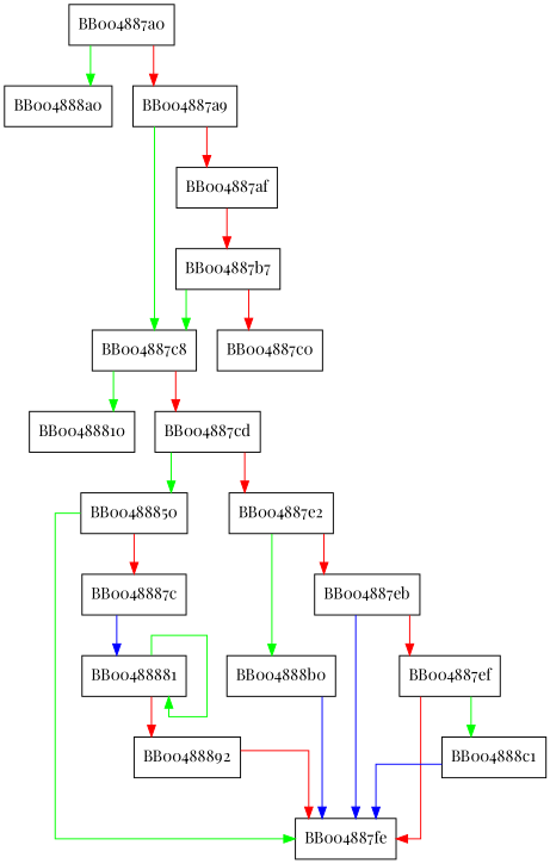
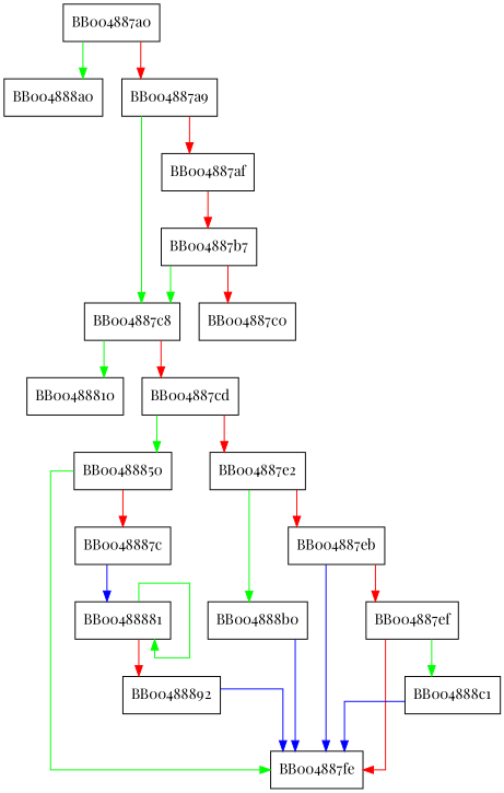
  digraph {
    fontname="Playfair Display"
    splines=ortho
    node [fontname="Playfair Display" shape=box]
    edge [color=red fontname="Playfair Display"]
    BB004887a0
    BB004888a0
    BB004887a9
    BB004887c8
    BB004887af
    BB00488810
    BB004887cd
    BB004887b7
    BB00488850
    BB004887e2
    BB004887c0
    BB004887fe
    BB0048887c
    BB004888b0
    BB004887eb
    BB00488881
    BB004887ef
    BB004888c1
    BB00488892
    BB004887a0 -> BB004888a0 [color=green]
    BB004887a0 -> BB004887a9
    BB004887a9 -> BB004887c8 [color=green]
    BB004887a9 -> BB004887af
    BB004887c8 -> BB00488810 [color=green]
    BB004887c8 -> BB004887cd
    BB004887af -> BB004887b7
    BB004887cd -> BB00488850 [color=green]
    BB004887cd -> BB004887e2
    BB004887b7 -> BB004887c8 [color=green]
    BB004887b7 -> BB004887c0
    BB00488850 -> BB004887fe [color=green]
    BB00488850 -> BB0048887c
    BB004887e2 -> BB004888b0 [color=green]
    BB004887e2 -> BB004887eb
    BB0048887c -> BB00488881 [color=blue]
    BB004888b0 -> BB004887fe [color=blue]
    BB004887eb -> BB004887fe [color=blue]
    BB004887eb -> BB004887ef
    BB00488881 -> BB00488881 [color=green]
    BB00488881 -> BB00488892
    BB004887ef -> BB004887fe
    BB004887ef -> BB004888c1 [color=green]
    BB004888c1 -> BB004887fe [color=blue]
-   BB00488892 -> BB004887fe
+   BB00488892 -> BB004887fe [color=blue]
  }
